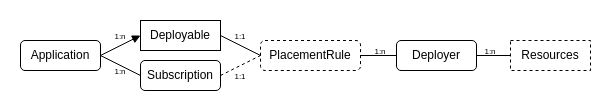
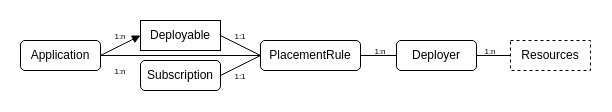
  <mxCell id="0" />
  <mxCell id="1" parent="0" />
  <mxCell id="2" value="Application" style="rounded=1;whiteSpace=wrap;html=1;" vertex="1" parent="1"><mxGeometry x="20" y="40" width="80" height="30" as="geometry" /></mxCell>
  <mxCell id="3" value="Deployable" style="whiteSpace=wrap;html=1;rounded=0;" vertex="1" parent="1"><mxGeometry x="140" y="20" width="80" height="30" as="geometry" /></mxCell>
  <mxCell id="4" value="Subscription" style="rounded=1;whiteSpace=wrap;html=1;" vertex="1" parent="1"><mxGeometry x="140" y="60" width="80" height="30" as="geometry" /></mxCell>
- <mxCell id="5" value="PlacementRule" style="rounded=1;whiteSpace=wrap;html=1;dashed=1;" vertex="1" parent="1"><mxGeometry x="260" y="40" width="100" height="30" as="geometry" /></mxCell>
+ <mxCell id="5" value="PlacementRule" style="rounded=1;whiteSpace=wrap;html=1;" vertex="1" parent="1"><mxGeometry x="260" y="40" width="100" height="30" as="geometry" /></mxCell>
  <mxCell id="6" value="Deployer" style="rounded=1;whiteSpace=wrap;html=1;" vertex="1" parent="1"><mxGeometry x="396" y="40" width="80" height="30" as="geometry" /></mxCell>
  <mxCell id="7" value="" style="endArrow=block;html=1;exitX=1;exitY=0.5;exitDx=0;exitDy=0;entryX=0;entryY=0.5;entryDx=0;entryDy=0;" edge="1" parent="1" source="2" target="3"><mxGeometry width="50" height="50" relative="1" as="geometry"><mxPoint x="100" y="60" as="sourcePoint" /><mxPoint x="150" y="10" as="targetPoint" /></mxGeometry></mxCell>
  <mxCell id="8" value="&lt;font style=&quot;font-size: 8px&quot;&gt;1:n&lt;/font&gt;" style="text;html=1;strokeColor=none;fillColor=none;align=center;verticalAlign=middle;whiteSpace=wrap;rounded=0;" vertex="1" parent="1"><mxGeometry x="100" y="25" width="40" height="20" as="geometry" /></mxCell>
- <mxCell id="9" value="" style="endArrow=none;html=1;exitX=1;exitY=0.5;exitDx=0;exitDy=0;entryX=0;entryY=0.5;entryDx=0;entryDy=0;" edge="1" parent="1" source="2" target="4"><mxGeometry width="50" height="50" relative="1" as="geometry"><mxPoint x="110" y="65" as="sourcePoint" /><mxPoint x="150" y="45" as="targetPoint" /></mxGeometry></mxCell>
+ <mxCell id="9" value="" style="endArrow=none;html=1;exitX=1;exitY=0.5;exitDx=0;exitDy=0;" edge="1" parent="1" source="2" target="5"><mxGeometry width="50" height="50" relative="1" as="geometry"><mxPoint x="110" y="65" as="sourcePoint" /><mxPoint x="150" y="45" as="targetPoint" /></mxGeometry></mxCell>
  <mxCell id="10" value="&lt;font style=&quot;font-size: 8px&quot;&gt;1:n&lt;/font&gt;" style="text;html=1;strokeColor=none;fillColor=none;align=center;verticalAlign=middle;whiteSpace=wrap;rounded=0;" vertex="1" parent="1"><mxGeometry x="100" y="60" width="40" height="20" as="geometry" /></mxCell>
  <mxCell id="11" value="&lt;font style=&quot;font-size: 8px&quot;&gt;1:1&lt;/font&gt;" style="text;html=1;strokeColor=none;fillColor=none;align=center;verticalAlign=middle;whiteSpace=wrap;rounded=0;" vertex="1" parent="1"><mxGeometry x="220" y="25" width="40" height="20" as="geometry" /></mxCell>
  <mxCell id="12" value="" style="endArrow=none;html=1;exitX=1;exitY=0.5;exitDx=0;exitDy=0;entryX=0;entryY=0.5;entryDx=0;entryDy=0;" edge="1" parent="1" source="3" target="5"><mxGeometry width="50" height="50" relative="1" as="geometry"><mxPoint x="230" y="40" as="sourcePoint" /><mxPoint x="270" y="20" as="targetPoint" /></mxGeometry></mxCell>
- <mxCell id="13" value="" style="endArrow=none;html=1;exitX=1;exitY=0.5;exitDx=0;exitDy=0;entryX=0;entryY=0.5;entryDx=0;entryDy=0;dashed=1;" edge="1" parent="1" source="4" target="5"><mxGeometry width="50" height="50" relative="1" as="geometry"><mxPoint x="230" y="45" as="sourcePoint" /><mxPoint x="270" y="65" as="targetPoint" /></mxGeometry></mxCell>
+ <mxCell id="13" value="" style="endArrow=none;html=1;exitX=1;exitY=0.5;exitDx=0;exitDy=0;entryX=0;entryY=0.5;entryDx=0;entryDy=0;" edge="1" parent="1" source="4" target="5"><mxGeometry width="50" height="50" relative="1" as="geometry"><mxPoint x="230" y="45" as="sourcePoint" /><mxPoint x="270" y="65" as="targetPoint" /></mxGeometry></mxCell>
  <mxCell id="14" value="&lt;font style=&quot;font-size: 8px&quot;&gt;1:1&lt;/font&gt;" style="text;html=1;strokeColor=none;fillColor=none;align=center;verticalAlign=middle;whiteSpace=wrap;rounded=0;" vertex="1" parent="1"><mxGeometry x="220" y="65" width="40" height="20" as="geometry" /></mxCell>
  <mxCell id="15" value="" style="endArrow=none;html=1;exitX=1;exitY=0.5;exitDx=0;exitDy=0;entryX=0;entryY=0.5;entryDx=0;entryDy=0;" edge="1" parent="1" source="5" target="6"><mxGeometry width="50" height="50" relative="1" as="geometry"><mxPoint x="360" y="50" as="sourcePoint" /><mxPoint x="400" y="70" as="targetPoint" /></mxGeometry></mxCell>
  <mxCell id="16" value="&lt;font style=&quot;font-size: 8px&quot;&gt;1:n&lt;/font&gt;" style="text;html=1;strokeColor=none;fillColor=none;align=center;verticalAlign=middle;whiteSpace=wrap;rounded=0;" vertex="1" parent="1"><mxGeometry x="360" y="40" width="40" height="20" as="geometry" /></mxCell>
  <mxCell id="17" value="Resources" style="rounded=0;whiteSpace=wrap;html=1;dashed=1;" vertex="1" parent="1"><mxGeometry x="510" y="40" width="80" height="30" as="geometry" /></mxCell>
  <mxCell id="18" value="" style="endArrow=none;html=1;exitX=1;exitY=0.5;exitDx=0;exitDy=0;entryX=0;entryY=0.5;entryDx=0;entryDy=0;" edge="1" parent="1" source="6" target="17"><mxGeometry width="50" height="50" relative="1" as="geometry"><mxPoint x="474" y="55" as="sourcePoint" /><mxPoint x="500" y="55" as="targetPoint" /></mxGeometry></mxCell>
  <mxCell id="19" value="&lt;font style=&quot;font-size: 8px&quot;&gt;1:n&lt;/font&gt;" style="text;html=1;strokeColor=none;fillColor=none;align=center;verticalAlign=middle;whiteSpace=wrap;rounded=0;" vertex="1" parent="1"><mxGeometry x="470" y="40" width="40" height="20" as="geometry" /></mxCell>
